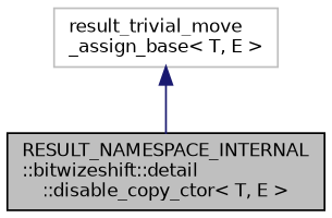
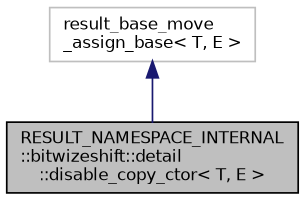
  digraph {
    node [fontname=Helvetica fontsize=10 shape=record style=filled]
    n1 [color=black fillcolor=grey75 fontcolor=black height=0.2 label="RESULT_NAMESPACE_INTERNAL\l::bitwizeshift::detail\l::disable_copy_ctor\< T, E \>" width=0.4]
-   n2 [color=grey75 fillcolor=white height=0.2 label="result_trivial_move\l_assign_base\< T, E \>" width=0.4]
+   n2 [color=grey75 fillcolor=white height=0.2 label="result_base_move\l_assign_base\< T, E \>" width=0.4]
    n2 -> n1 [color=midnightblue dir=back fontname=Helvetica fontsize=10 labelfontname=Helvetica labelfontsize=10 style=solid]
  }
